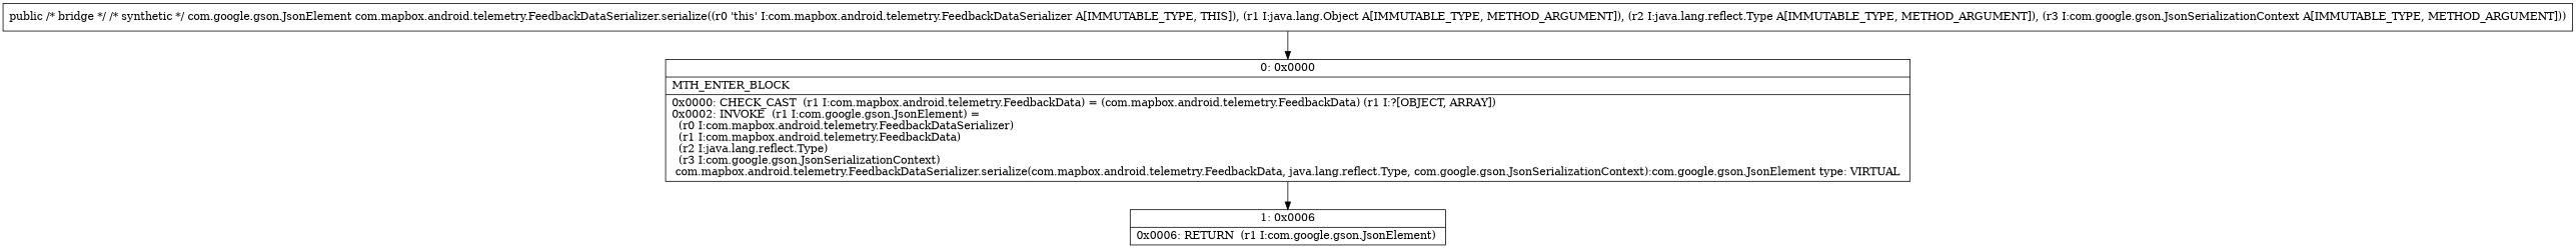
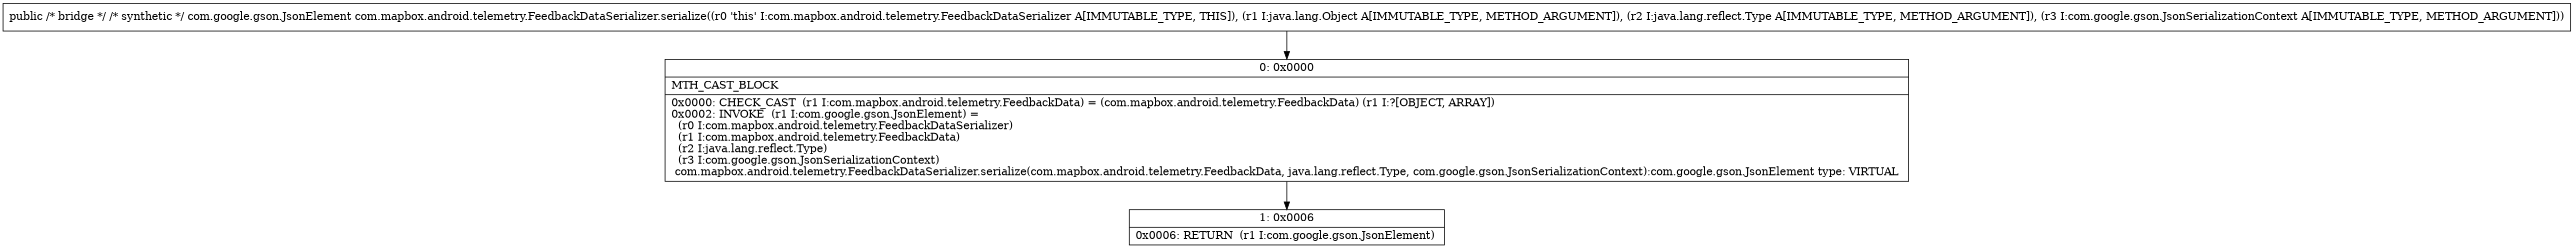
  digraph {
    node [shape=record]
-   n1 [label="{0\:\ 0x0000|MTH_ENTER_BLOCK\l|0x0000: CHECK_CAST  (r1 I:com.mapbox.android.telemetry.FeedbackData) = (com.mapbox.android.telemetry.FeedbackData) (r1 I:?[OBJECT, ARRAY]) \l0x0002: INVOKE  (r1 I:com.google.gson.JsonElement) = \l  (r0 I:com.mapbox.android.telemetry.FeedbackDataSerializer)\l  (r1 I:com.mapbox.android.telemetry.FeedbackData)\l  (r2 I:java.lang.reflect.Type)\l  (r3 I:com.google.gson.JsonSerializationContext)\l com.mapbox.android.telemetry.FeedbackDataSerializer.serialize(com.mapbox.android.telemetry.FeedbackData, java.lang.reflect.Type, com.google.gson.JsonSerializationContext):com.google.gson.JsonElement type: VIRTUAL \l}"]
+   n1 [label="{0\:\ 0x0000|MTH_CAST_BLOCK\l|0x0000: CHECK_CAST  (r1 I:com.mapbox.android.telemetry.FeedbackData) = (com.mapbox.android.telemetry.FeedbackData) (r1 I:?[OBJECT, ARRAY]) \l0x0002: INVOKE  (r1 I:com.google.gson.JsonElement) = \l  (r0 I:com.mapbox.android.telemetry.FeedbackDataSerializer)\l  (r1 I:com.mapbox.android.telemetry.FeedbackData)\l  (r2 I:java.lang.reflect.Type)\l  (r3 I:com.google.gson.JsonSerializationContext)\l com.mapbox.android.telemetry.FeedbackDataSerializer.serialize(com.mapbox.android.telemetry.FeedbackData, java.lang.reflect.Type, com.google.gson.JsonSerializationContext):com.google.gson.JsonElement type: VIRTUAL \l}"]
    n2 [label="{1\:\ 0x0006|0x0006: RETURN  (r1 I:com.google.gson.JsonElement) \l}"]
    n3 [label="{public \/* bridge *\/ \/* synthetic *\/ com.google.gson.JsonElement com.mapbox.android.telemetry.FeedbackDataSerializer.serialize((r0 'this' I:com.mapbox.android.telemetry.FeedbackDataSerializer A[IMMUTABLE_TYPE, THIS]), (r1 I:java.lang.Object A[IMMUTABLE_TYPE, METHOD_ARGUMENT]), (r2 I:java.lang.reflect.Type A[IMMUTABLE_TYPE, METHOD_ARGUMENT]), (r3 I:com.google.gson.JsonSerializationContext A[IMMUTABLE_TYPE, METHOD_ARGUMENT])) }"]
    n1 -> n2
    n3 -> n1
  }
